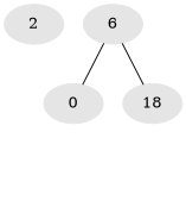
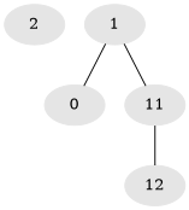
  graph {
    node [color=gray90 style=filled]
    n1 [label=2 super="+2+3+4+17"]
-   6 [super="+5"]
+   6 [super="+5" label=1]
    n3 [label=0 super="+10+14+16"]
-   11 [super="+19" label=18]
+   11 [super="+19"]
+   12 [super="+13+15"]
    6 -- n3
    6 -- 11
+   11 -- 12
  }
